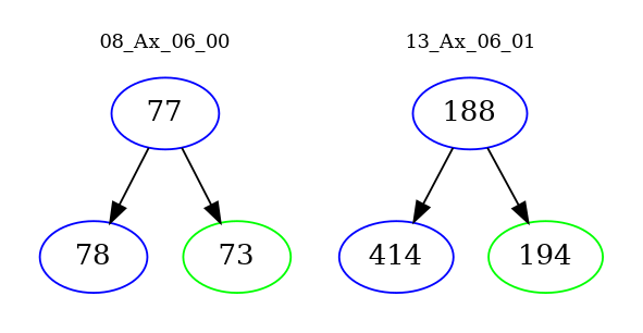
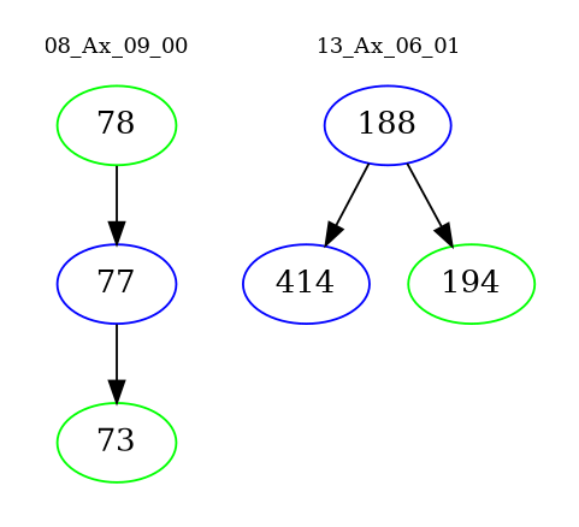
  digraph {
    node [color=blue]
    edge [color=black]
    n1 [label=77]
-   n2 [label=78]
+   n2 [color=green label=78]
    n3 [color=green label=73]
    n4 [label=188]
    n5 [label=414]
    n6 [color=green label=194]
    subgraph cluster_1 {
      color=white
      fontsize=10
-     label="08_Ax_06_00"
+     label="08_Ax_09_00"
      n1
      n2
      n3
    }
    subgraph cluster_2 {
      color=white
      fontsize=10
      label="13_Ax_06_01"
      n4
      n5
      n6
    }
-   n1 -> n2
+   n2 -> n1
    n1 -> n3
    n4 -> n5
    n4 -> n6
  }
